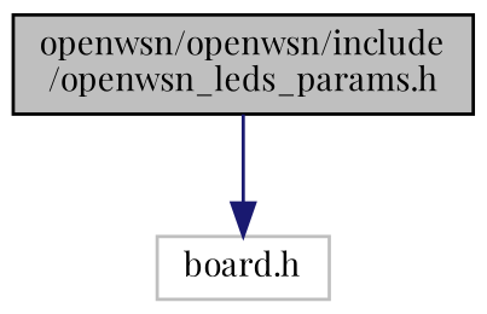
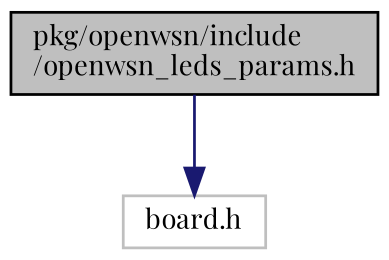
  digraph {
    fontname="Playfair Display"
    node [fontname="Playfair Display" fontsize=10 shape=record style=filled]
-   n1 [color=black fillcolor=grey75 fontcolor=black height=0.2 label="openwsn/openwsn/include\l/openwsn_leds_params.h" width=0.4]
+   n1 [color=black fillcolor=grey75 fontcolor=black height=0.2 label="pkg/openwsn/include\l/openwsn_leds_params.h" width=0.4]
    n2 [color=grey75 fillcolor=white height=0.2 label="board.h" width=0.4]
    n1 -> n2 [color=midnightblue fontname="Playfair Display" fontsize=10 labelfontname=Helvetica labelfontsize=10 style=solid]
  }
